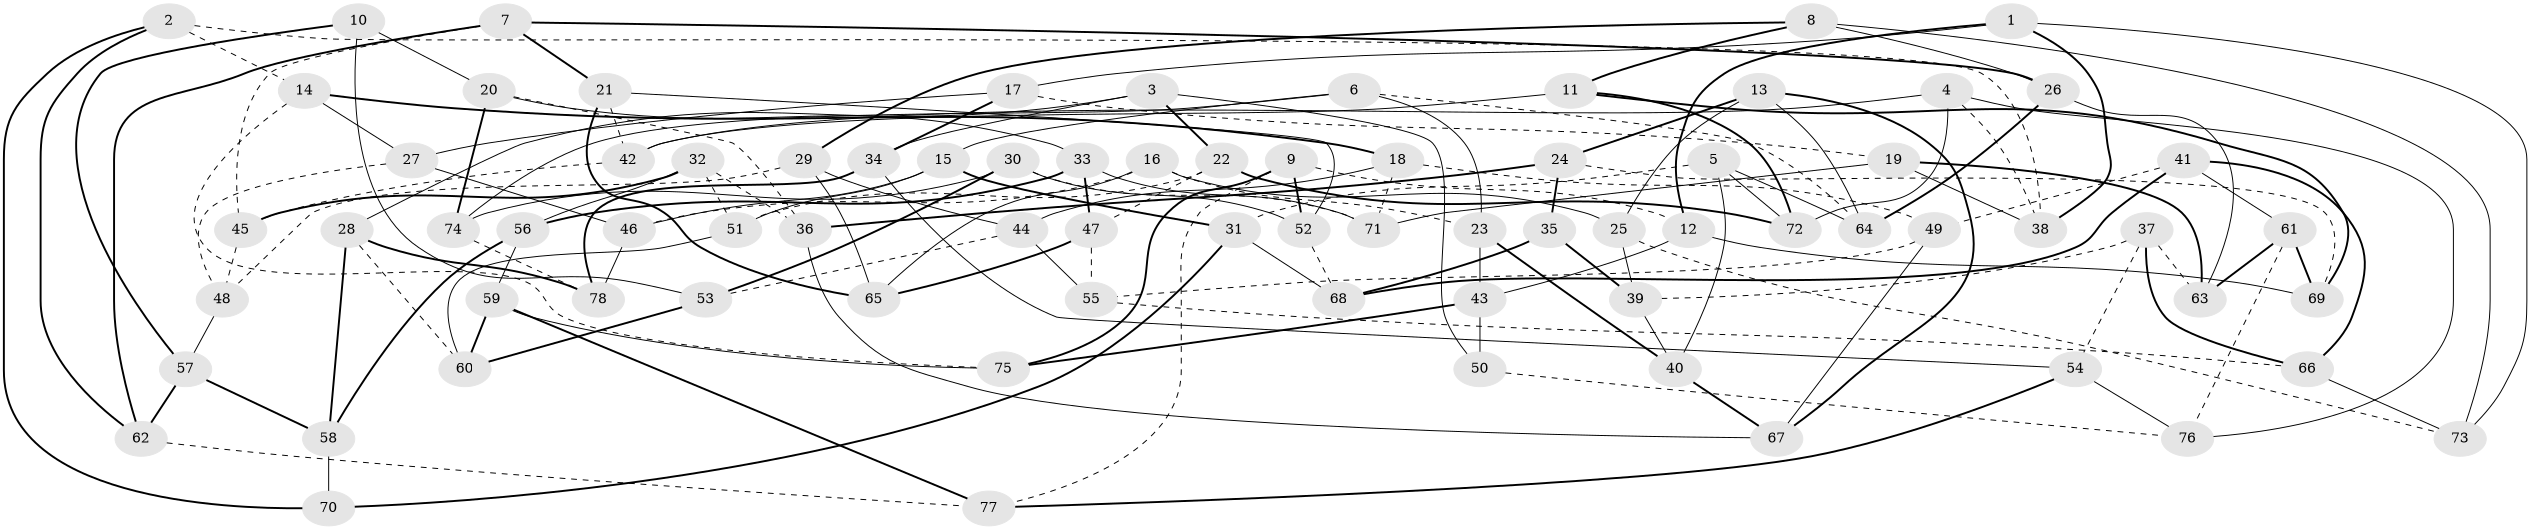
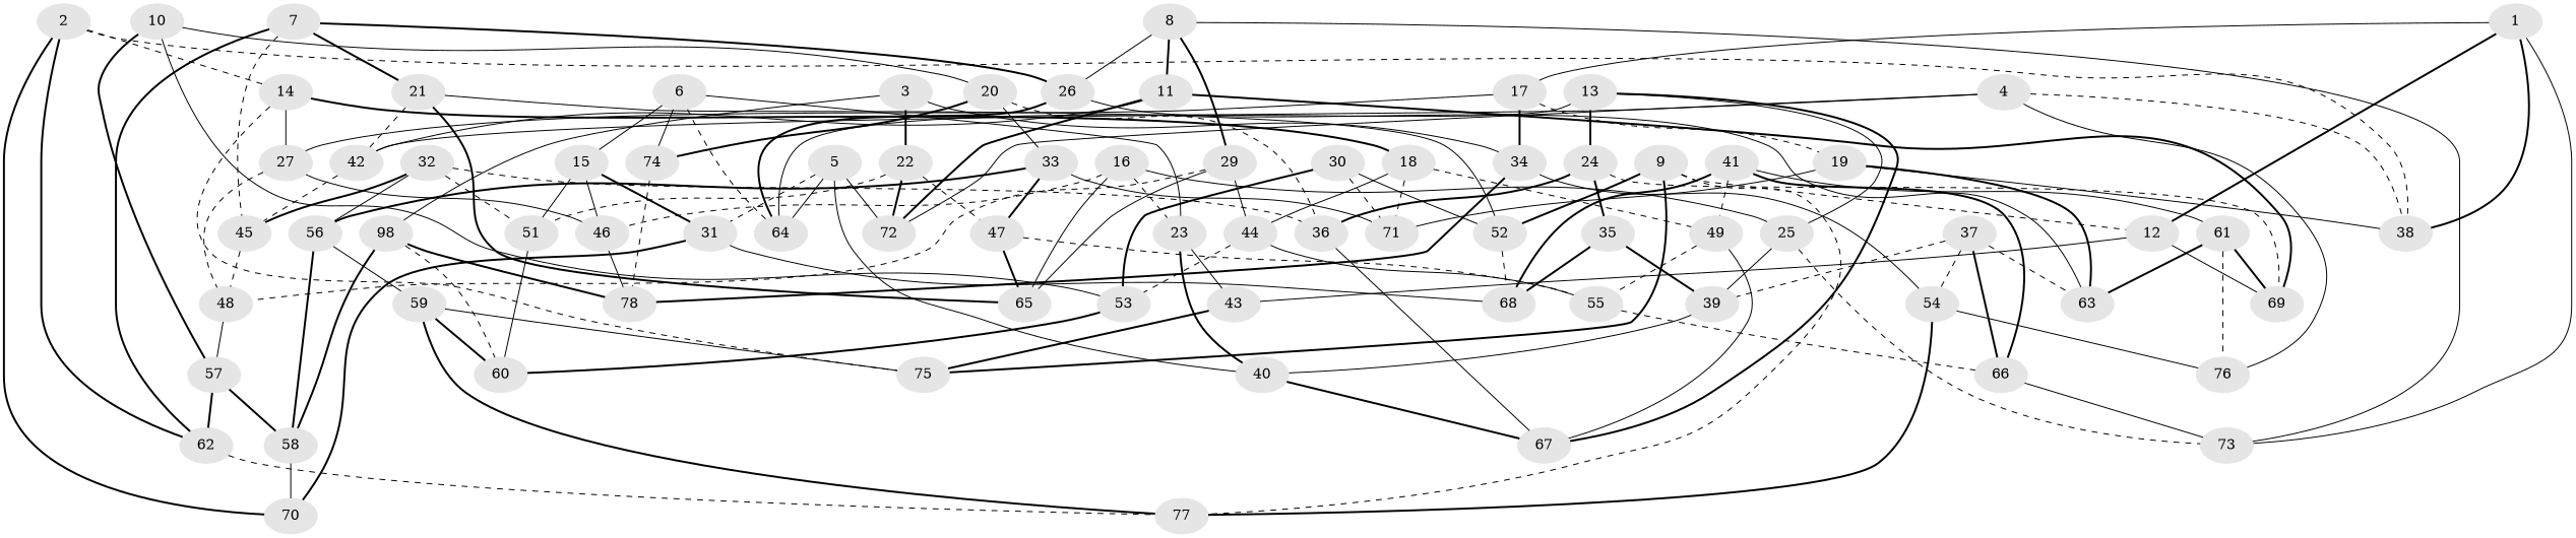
  graph {
    node [color=gray90 style=filled]
    edge [style=solid]
    1
    12
    17
    38
    73
    69
    43
    34
    27
    19
    2
    14
    62
    70
    75
    18
    77
    3
    22
-   28
-   50
+   28 [label=98]
    72
    51
    47
    58
    60
    78
    54
    76
    4
    42
    45
    5
    31
    40
    64
    68
    67
    6
    15
    23
    74
    46
    7
    21
    26
    52
    65
    63
    48
    8
    11
    29
    44
    9
    10
    20
    53
    57
    33
    36
    35
    39
    13
    24
    25
    49
    71
    16
    55
    56
    30
    32
    59
    37
    66
    41
    61
    1 -- 12 [style=bold]
    1 -- 17
    1 -- 38 [style=bold]
    1 -- 73
    12 -- 69
    12 -- 43
    17 -- 34 [style=bold]
    17 -- 27
    17 -- 19 [style=dashed]
    43 -- 75 [style=bold]
-   43 -- 50
    34 -- 78 [style=bold]
    34 -- 54
    27 -- 46
    27 -- 48 [style=dashed]
    19 -- 38
    19 -- 63 [style=bold]
    19 -- 71
    2 -- 38 [style=dashed]
    2 -- 14 [style=dashed]
    2 -- 62 [style=bold]
    2 -- 70 [style=bold]
    14 -- 27
    14 -- 75 [style=dashed]
    14 -- 18 [style=bold]
    62 -- 77 [style=dashed]
    18 -- 44
    18 -- 49 [style=dashed]
    18 -- 71 [style=dashed]
    3 -- 34
    3 -- 22 [style=bold]
    3 -- 28
-   3 -- 50
    22 -- 72 [style=bold]
    22 -- 51 [style=dashed]
    22 -- 47 [style=dashed]
    28 -- 58 [style=bold]
    28 -- 60 [style=dashed]
    28 -- 78 [style=bold]
-   50 -- 76 [style=dashed]
    51 -- 60
    47 -- 65 [style=bold]
    47 -- 55 [style=dashed]
    58 -- 70
    54 -- 77 [style=bold]
    54 -- 76
    4 -- 38 [style=dashed]
    4 -- 72
    4 -- 76
    4 -- 42
    42 -- 45 [style=dashed]
    45 -- 48 [style=dashed]
    5 -- 72
    5 -- 31 [style=dashed]
    5 -- 40
    5 -- 64
    31 -- 70 [style=bold]
    31 -- 68
    40 -- 67 [style=bold]
    6 -- 64 [style=dashed]
    6 -- 15
    6 -- 23
    6 -- 74
    15 -- 51
    15 -- 31 [style=bold]
    15 -- 46
    23 -- 43
    23 -- 40 [style=bold]
    74 -- 78 [style=dashed]
    46 -- 78
    7 -- 62 [style=bold]
    7 -- 45 [style=dashed]
    7 -- 21 [style=bold]
    7 -- 26 [style=bold]
    21 -- 42 [style=dashed]
    21 -- 52
    21 -- 65 [style=bold]
    26 -- 64 [style=bold]
    26 -- 63
    52 -- 68 [style=dashed]
    48 -- 57
    8 -- 73
    8 -- 26
    8 -- 11 [style=bold]
    8 -- 29 [style=bold]
    11 -- 69 [style=bold]
    11 -- 72 [style=bold]
    11 -- 42
    29 -- 65
    29 -- 48 [style=dashed]
    29 -- 44
    44 -- 53 [style=dashed]
    44 -- 55
    9 -- 12 [style=dashed]
    9 -- 75 [style=bold]
    9 -- 77 [style=dashed]
    9 -- 52 [style=bold]
    10 -- 20
    10 -- 53
    10 -- 57 [style=bold]
    20 -- 74 [style=bold]
    20 -- 33
    20 -- 36 [style=dashed]
    53 -- 60 [style=bold]
    57 -- 62 [style=bold]
    57 -- 58 [style=bold]
    33 -- 47 [style=bold]
    33 -- 71
    33 -- 56 [style=bold]
    36 -- 67
    35 -- 68 [style=bold]
    35 -- 39 [style=bold]
    39 -- 40
    13 -- 64
    13 -- 67 [style=bold]
    13 -- 24 [style=bold]
    13 -- 25
    24 -- 69 [style=dashed]
    24 -- 36 [style=bold]
    24 -- 35 [style=bold]
    25 -- 73 [style=dashed]
    25 -- 39
    49 -- 67
    49 -- 55 [style=dashed]
    16 -- 23 [style=dashed]
    16 -- 46 [style=dashed]
    16 -- 65
    16 -- 25
    55 -- 66 [style=dashed]
    56 -- 58 [style=bold]
    56 -- 59
-   30 -- 74
    30 -- 52
    30 -- 53 [style=bold]
    30 -- 71 [style=dashed]
    32 -- 51 [style=dashed]
    32 -- 45 [style=bold]
    32 -- 36 [style=dashed]
    32 -- 56
    59 -- 75
    59 -- 77 [style=bold]
    59 -- 60 [style=bold]
    37 -- 54 [style=dashed]
    37 -- 63 [style=dashed]
    37 -- 39 [style=dashed]
    37 -- 66 [style=bold]
    66 -- 73
    41 -- 68 [style=bold]
    41 -- 49 [style=dashed]
    41 -- 66 [style=bold]
    41 -- 61
    61 -- 69 [style=bold]
    61 -- 76 [style=dashed]
    61 -- 63 [style=bold]
  }
